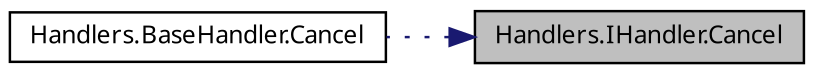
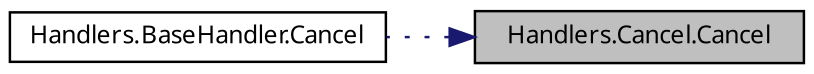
  digraph {
    rankdir=RL
    fontname="Noto Sans"
    node [color=black fontname="Noto Sans" fontsize=10 shape=record style=filled]
-   n1 [fillcolor=grey75 fontcolor=black height=0.2 label="Handlers.IHandler.Cancel" width=0.4]
+   n1 [fillcolor=grey75 fontcolor=black height=0.2 label="Handlers.Cancel.Cancel" width=0.4]
    n2 [fillcolor=white height=0.2 label="Handlers.BaseHandler.Cancel" width=0.4]
    n1 -> n2 [color=midnightblue dir=back fontname="Noto Sans" fontsize=10 labelfontname=Helvetica labelfontsize=10 style=dotted]
  }
